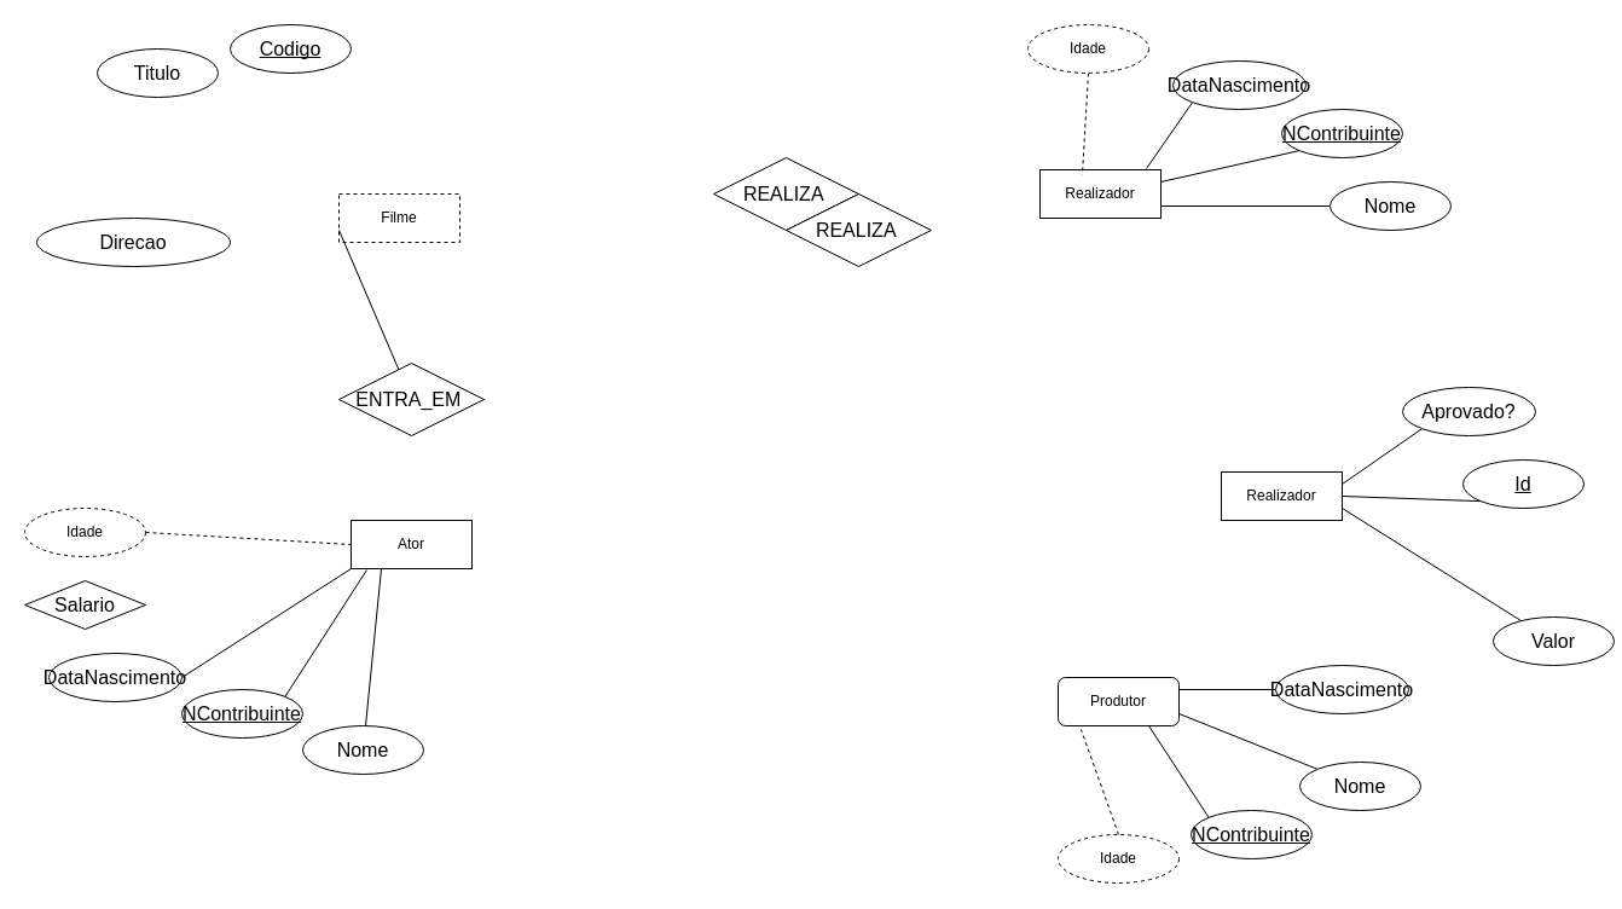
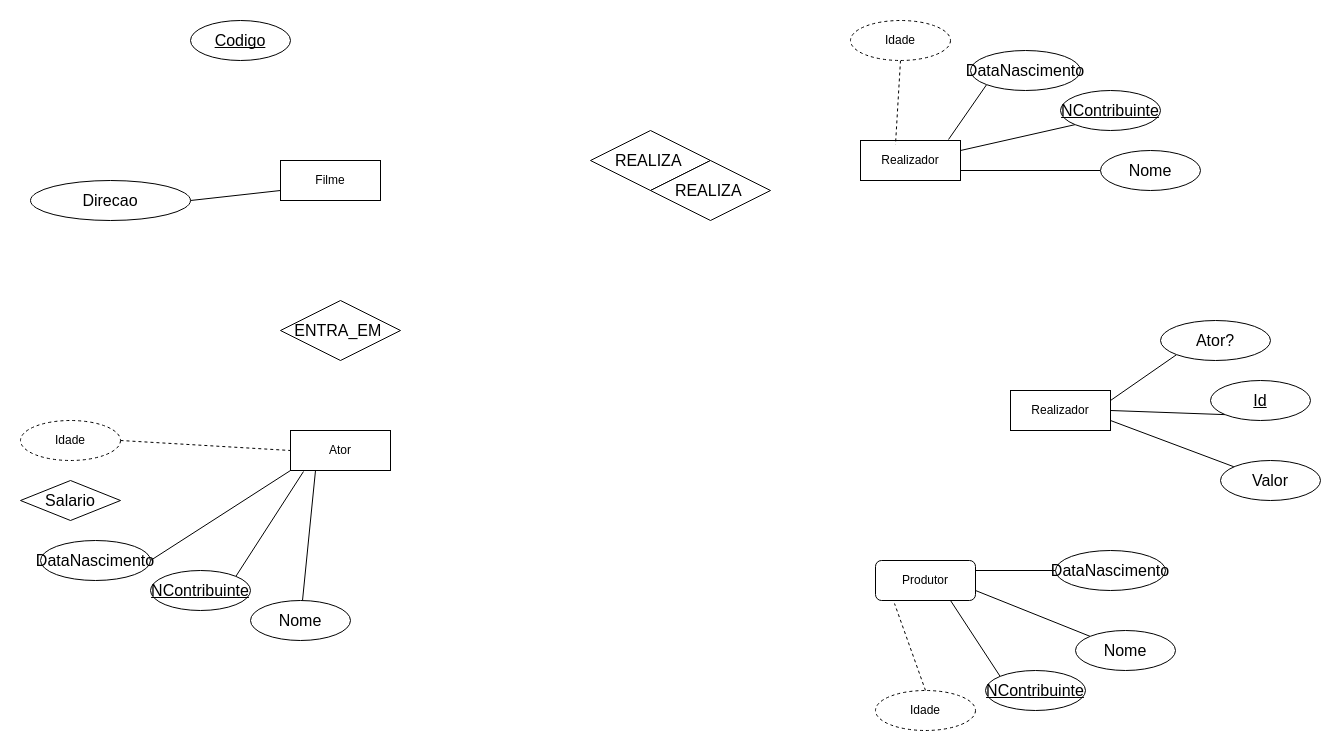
  <mxCell id="0" />
  <mxCell id="1" parent="0" />
- <mxCell id="2" value="Filme" style="whiteSpace=wrap;html=1;align=center;dashed=1;" parent="1" vertex="1"><mxGeometry x="280" y="160" width="100" height="40" as="geometry" /></mxCell>
+ <mxCell id="2" value="Filme" style="whiteSpace=wrap;html=1;align=center;" parent="1" vertex="1"><mxGeometry x="280" y="160" width="100" height="40" as="geometry" /></mxCell>
  <mxCell id="3" value="&lt;span id=&quot;docs-internal-guid-ebaa7406-7fff-df21-6a28-34f55d43d8de&quot;&gt;&lt;span style=&quot;font-size: 12pt; font-family: Calibri, sans-serif; background-color: transparent; font-variant-numeric: normal; font-variant-east-asian: normal; font-variant-alternates: normal; font-variant-position: normal; font-variant-emoji: normal; text-decoration-skip-ink: none; vertical-align: baseline; white-space-collapse: preserve;&quot;&gt;Codigo&lt;/span&gt;&lt;/span&gt;" style="ellipse;whiteSpace=wrap;html=1;align=center;fontStyle=4;" parent="1" vertex="1"><mxGeometry x="190" y="20" width="100" height="40" as="geometry" /></mxCell>
- <mxCell id="4" value="&lt;span style=&quot;font-size:12.0pt;font-family:&amp;quot;Calibri&amp;quot;,sans-serif;&lt;br/&gt;mso-fareast-font-family:Calibri;mso-ansi-language:PT;mso-fareast-language:PT;&lt;br/&gt;mso-bidi-language:AR-SA&quot;&gt;Titulo&lt;/span&gt;" style="ellipse;whiteSpace=wrap;html=1;align=center;" parent="1" vertex="1"><mxGeometry x="80" y="40" width="100" height="40" as="geometry" /></mxCell>
- <mxCell id="5" value="" style="endArrow=none;html=1;rounded=0;exitX=0;exitY=0.75;exitDx=0;exitDy=0;" edge="1" parent="1" target="42" source="2"><mxGeometry relative="1" as="geometry"><mxPoint x="470" y="260" as="sourcePoint" /><mxPoint x="339" y="279" as="targetPoint" /></mxGeometry></mxCell>
+ <mxCell id="5" value="" style="endArrow=none;html=1;rounded=0;entryX=1;entryY=0.5;entryDx=0;entryDy=0;exitX=0;exitY=0.75;exitDx=0;exitDy=0;" edge="1" parent="1" target="6" source="2"><mxGeometry relative="1" as="geometry"><mxPoint x="470" y="260" as="sourcePoint" /><mxPoint x="339" y="279" as="targetPoint" /></mxGeometry></mxCell>
  <mxCell id="6" value="&lt;span id=&quot;docs-internal-guid-3716849f-7fff-76ab-c086-65439337c8c7&quot;&gt;&lt;span style=&quot;font-size: 12pt; font-family: Calibri, sans-serif; background-color: transparent; font-variant-numeric: normal; font-variant-east-asian: normal; font-variant-alternates: normal; font-variant-position: normal; font-variant-emoji: normal; vertical-align: baseline; white-space-collapse: preserve;&quot;&gt;Direcao&lt;/span&gt;&lt;/span&gt;" style="ellipse;whiteSpace=wrap;html=1;align=center;" vertex="1" parent="1"><mxGeometry x="30" y="180" width="160" height="40" as="geometry" /></mxCell>
  <mxCell id="7" value="Ator" style="whiteSpace=wrap;html=1;align=center;" vertex="1" parent="1"><mxGeometry x="290" y="430" width="100" height="40" as="geometry" /></mxCell>
  <mxCell id="8" value="" style="endArrow=none;html=1;rounded=0;entryX=1;entryY=0;entryDx=0;entryDy=0;exitX=0.13;exitY=1.025;exitDx=0;exitDy=0;exitPerimeter=0;" edge="1" parent="1" source="7" target="9"><mxGeometry relative="1" as="geometry"><mxPoint x="290" y="678" as="sourcePoint" /><mxPoint x="233" y="580" as="targetPoint" /></mxGeometry></mxCell>
  <mxCell id="9" value="&lt;span id=&quot;docs-internal-guid-a73db363-7fff-aaf4-fc42-38332b3d3cb4&quot;&gt;&lt;span style=&quot;font-size: 12pt; font-family: Calibri, sans-serif; background-color: transparent; font-variant-numeric: normal; font-variant-east-asian: normal; font-variant-alternates: normal; font-variant-position: normal; font-variant-emoji: normal; text-decoration-skip-ink: none; vertical-align: baseline; white-space-collapse: preserve;&quot;&gt;NContribuinte&lt;/span&gt;&lt;/span&gt;" style="ellipse;whiteSpace=wrap;html=1;align=center;fontStyle=4;" vertex="1" parent="1"><mxGeometry x="150" y="570" width="100" height="40" as="geometry" /></mxCell>
  <mxCell id="10" value="" style="endArrow=none;html=1;rounded=0;entryX=1;entryY=0.5;entryDx=0;entryDy=0;exitX=0;exitY=1;exitDx=0;exitDy=0;" edge="1" parent="1" source="7" target="11"><mxGeometry relative="1" as="geometry"><mxPoint x="230" y="720" as="sourcePoint" /><mxPoint x="99" y="649" as="targetPoint" /></mxGeometry></mxCell>
  <mxCell id="11" value="&lt;span id=&quot;docs-internal-guid-1d997552-7fff-d104-3208-8e50818a9966&quot;&gt;&lt;span style=&quot;font-size: 12pt; font-family: Calibri, sans-serif; background-color: transparent; font-variant-numeric: normal; font-variant-east-asian: normal; font-variant-alternates: normal; font-variant-position: normal; font-variant-emoji: normal; vertical-align: baseline; white-space-collapse: preserve;&quot;&gt;DataNascimento&lt;/span&gt;&lt;/span&gt;" style="ellipse;whiteSpace=wrap;html=1;align=center;" vertex="1" parent="1"><mxGeometry x="40" y="540" width="110" height="40" as="geometry" /></mxCell>
  <mxCell id="12" value="" style="endArrow=none;html=1;rounded=0;exitX=0.25;exitY=1;exitDx=0;exitDy=0;" edge="1" parent="1" source="7" target="13"><mxGeometry relative="1" as="geometry"><mxPoint x="340" y="472" as="sourcePoint" /><mxPoint x="99" y="759" as="targetPoint" /></mxGeometry></mxCell>
  <mxCell id="13" value="&lt;span id=&quot;docs-internal-guid-53c1e11a-7fff-c2b4-9d5b-19d702ea0151&quot;&gt;&lt;span style=&quot;font-size: 12pt; font-family: Calibri, sans-serif; background-color: transparent; font-variant-numeric: normal; font-variant-east-asian: normal; font-variant-alternates: normal; font-variant-position: normal; font-variant-emoji: normal; vertical-align: baseline; white-space-collapse: preserve;&quot;&gt;Nome&lt;/span&gt;&lt;/span&gt;" style="ellipse;whiteSpace=wrap;html=1;align=center;" vertex="1" parent="1"><mxGeometry x="250" y="600" width="100" height="40" as="geometry" /></mxCell>
  <mxCell id="14" value="&lt;span id=&quot;docs-internal-guid-f8d52f4b-7fff-a42e-fe9f-4c922991098c&quot;&gt;&lt;span style=&quot;font-size: 12pt; font-family: Calibri, sans-serif; background-color: transparent; font-variant-numeric: normal; font-variant-east-asian: normal; font-variant-alternates: normal; font-variant-position: normal; font-variant-emoji: normal; vertical-align: baseline; white-space-collapse: preserve;&quot;&gt;Salario&lt;/span&gt;&lt;/span&gt;" style="rhombus;whiteSpace=wrap;html=1;align=center;" vertex="1" parent="1"><mxGeometry x="20" y="480" width="100" height="40" as="geometry" /></mxCell>
  <mxCell id="15" value="" style="endArrow=none;html=1;rounded=0;entryX=0;entryY=0.5;entryDx=0;entryDy=0;dashed=1;exitX=1;exitY=0.5;exitDx=0;exitDy=0;" edge="1" parent="1" source="16" target="7"><mxGeometry relative="1" as="geometry"><mxPoint x="130" y="440" as="sourcePoint" /><mxPoint x="290" y="440" as="targetPoint" /></mxGeometry></mxCell>
  <mxCell id="16" value="Idade" style="ellipse;whiteSpace=wrap;html=1;align=center;dashed=1;" vertex="1" parent="1"><mxGeometry x="20" y="420" width="100" height="40" as="geometry" /></mxCell>
  <mxCell id="17" value="Realizador" style="whiteSpace=wrap;html=1;align=center;" vertex="1" parent="1"><mxGeometry x="860" y="140" width="100" height="40" as="geometry" /></mxCell>
  <mxCell id="18" value="" style="endArrow=none;html=1;rounded=0;entryX=0;entryY=1;entryDx=0;entryDy=0;exitX=1;exitY=0.25;exitDx=0;exitDy=0;" edge="1" parent="1" source="17" target="19"><mxGeometry relative="1" as="geometry"><mxPoint x="1213" y="-9" as="sourcePoint" /><mxPoint x="1143" y="100" as="targetPoint" /></mxGeometry></mxCell>
  <mxCell id="19" value="&lt;span id=&quot;docs-internal-guid-a73db363-7fff-aaf4-fc42-38332b3d3cb4&quot;&gt;&lt;span style=&quot;font-size: 12pt; font-family: Calibri, sans-serif; background-color: transparent; font-variant-numeric: normal; font-variant-east-asian: normal; font-variant-alternates: normal; font-variant-position: normal; font-variant-emoji: normal; text-decoration-skip-ink: none; vertical-align: baseline; white-space-collapse: preserve;&quot;&gt;NContribuinte&lt;/span&gt;&lt;/span&gt;" style="ellipse;whiteSpace=wrap;html=1;align=center;fontStyle=4;" vertex="1" parent="1"><mxGeometry x="1060" y="90" width="100" height="40" as="geometry" /></mxCell>
  <mxCell id="20" value="" style="endArrow=none;html=1;rounded=0;entryX=0.88;entryY=-0.025;entryDx=0;entryDy=0;exitX=0;exitY=1;exitDx=0;exitDy=0;entryPerimeter=0;" edge="1" parent="1" source="21" target="17"><mxGeometry relative="1" as="geometry"><mxPoint x="980" y="95" as="sourcePoint" /><mxPoint x="840" y="185" as="targetPoint" /></mxGeometry></mxCell>
  <mxCell id="21" value="&lt;span id=&quot;docs-internal-guid-1d997552-7fff-d104-3208-8e50818a9966&quot;&gt;&lt;span style=&quot;font-size: 12pt; font-family: Calibri, sans-serif; background-color: transparent; font-variant-numeric: normal; font-variant-east-asian: normal; font-variant-alternates: normal; font-variant-position: normal; font-variant-emoji: normal; vertical-align: baseline; white-space-collapse: preserve;&quot;&gt;DataNascimento&lt;/span&gt;&lt;/span&gt;" style="ellipse;whiteSpace=wrap;html=1;align=center;" vertex="1" parent="1"><mxGeometry x="970" y="50" width="110" height="40" as="geometry" /></mxCell>
  <mxCell id="22" value="" style="endArrow=none;html=1;rounded=0;exitX=1;exitY=0.75;exitDx=0;exitDy=0;" edge="1" parent="1" source="17" target="23"><mxGeometry relative="1" as="geometry"><mxPoint x="1225" y="-10" as="sourcePoint" /><mxPoint x="1009" y="279" as="targetPoint" /></mxGeometry></mxCell>
  <mxCell id="23" value="&lt;span id=&quot;docs-internal-guid-53c1e11a-7fff-c2b4-9d5b-19d702ea0151&quot;&gt;&lt;span style=&quot;font-size: 12pt; font-family: Calibri, sans-serif; background-color: transparent; font-variant-numeric: normal; font-variant-east-asian: normal; font-variant-alternates: normal; font-variant-position: normal; font-variant-emoji: normal; vertical-align: baseline; white-space-collapse: preserve;&quot;&gt;Nome&lt;/span&gt;&lt;/span&gt;" style="ellipse;whiteSpace=wrap;html=1;align=center;" vertex="1" parent="1"><mxGeometry x="1100" y="150" width="100" height="40" as="geometry" /></mxCell>
  <mxCell id="24" value="" style="endArrow=none;html=1;rounded=0;entryX=0.35;entryY=0.1;entryDx=0;entryDy=0;dashed=1;entryPerimeter=0;exitX=0.5;exitY=1;exitDx=0;exitDy=0;exitPerimeter=0;" edge="1" parent="1" source="25" target="17"><mxGeometry relative="1" as="geometry"><mxPoint x="900" y="60" as="sourcePoint" /><mxPoint x="1200" y="-30" as="targetPoint" /></mxGeometry></mxCell>
  <mxCell id="25" value="Idade" style="ellipse;whiteSpace=wrap;html=1;align=center;dashed=1;" vertex="1" parent="1"><mxGeometry x="850" y="20" width="100" height="40" as="geometry" /></mxCell>
  <mxCell id="26" value="Produtor" style="whiteSpace=wrap;html=1;align=center;rounded=1;" vertex="1" parent="1"><mxGeometry x="875" y="560" width="100" height="40" as="geometry" /></mxCell>
  <mxCell id="27" value="" style="endArrow=none;html=1;rounded=0;entryX=0;entryY=0;entryDx=0;entryDy=0;exitX=0.75;exitY=1;exitDx=0;exitDy=0;" edge="1" parent="1" source="26" target="28"><mxGeometry relative="1" as="geometry"><mxPoint x="1228" y="411" as="sourcePoint" /><mxPoint x="1158" y="520" as="targetPoint" /></mxGeometry></mxCell>
  <mxCell id="28" value="&lt;span id=&quot;docs-internal-guid-a73db363-7fff-aaf4-fc42-38332b3d3cb4&quot;&gt;&lt;span style=&quot;font-size: 12pt; font-family: Calibri, sans-serif; background-color: transparent; font-variant-numeric: normal; font-variant-east-asian: normal; font-variant-alternates: normal; font-variant-position: normal; font-variant-emoji: normal; text-decoration-skip-ink: none; vertical-align: baseline; white-space-collapse: preserve;&quot;&gt;NContribuinte&lt;/span&gt;&lt;/span&gt;" style="ellipse;whiteSpace=wrap;html=1;align=center;fontStyle=4;" vertex="1" parent="1"><mxGeometry x="985" y="670" width="100" height="40" as="geometry" /></mxCell>
  <mxCell id="29" value="" style="endArrow=none;html=1;rounded=0;entryX=1;entryY=0.25;entryDx=0;entryDy=0;exitX=0;exitY=0.5;exitDx=0;exitDy=0;" edge="1" parent="1" source="30" target="26"><mxGeometry relative="1" as="geometry"><mxPoint x="995" y="515" as="sourcePoint" /><mxPoint x="855" y="605" as="targetPoint" /></mxGeometry></mxCell>
  <mxCell id="30" value="&lt;span id=&quot;docs-internal-guid-1d997552-7fff-d104-3208-8e50818a9966&quot;&gt;&lt;span style=&quot;font-size: 12pt; font-family: Calibri, sans-serif; background-color: transparent; font-variant-numeric: normal; font-variant-east-asian: normal; font-variant-alternates: normal; font-variant-position: normal; font-variant-emoji: normal; vertical-align: baseline; white-space-collapse: preserve;&quot;&gt;DataNascimento&lt;/span&gt;&lt;/span&gt;" style="ellipse;whiteSpace=wrap;html=1;align=center;" vertex="1" parent="1"><mxGeometry x="1055" y="550" width="110" height="40" as="geometry" /></mxCell>
  <mxCell id="31" value="" style="endArrow=none;html=1;rounded=0;exitX=1;exitY=0.75;exitDx=0;exitDy=0;" edge="1" parent="1" source="26" target="32"><mxGeometry relative="1" as="geometry"><mxPoint x="1240" y="410" as="sourcePoint" /><mxPoint x="1024" y="699" as="targetPoint" /></mxGeometry></mxCell>
  <mxCell id="32" value="&lt;span id=&quot;docs-internal-guid-53c1e11a-7fff-c2b4-9d5b-19d702ea0151&quot;&gt;&lt;span style=&quot;font-size: 12pt; font-family: Calibri, sans-serif; background-color: transparent; font-variant-numeric: normal; font-variant-east-asian: normal; font-variant-alternates: normal; font-variant-position: normal; font-variant-emoji: normal; vertical-align: baseline; white-space-collapse: preserve;&quot;&gt;Nome&lt;/span&gt;&lt;/span&gt;" style="ellipse;whiteSpace=wrap;html=1;align=center;" vertex="1" parent="1"><mxGeometry x="1075" y="630" width="100" height="40" as="geometry" /></mxCell>
  <mxCell id="33" value="" style="endArrow=none;html=1;rounded=0;entryX=0.19;entryY=1.075;entryDx=0;entryDy=0;dashed=1;exitX=0.5;exitY=0;exitDx=0;exitDy=0;entryPerimeter=0;" edge="1" parent="1" source="34" target="26"><mxGeometry relative="1" as="geometry"><mxPoint x="1055" y="380" as="sourcePoint" /><mxPoint x="1215" y="390" as="targetPoint" /></mxGeometry></mxCell>
  <mxCell id="34" value="Idade" style="ellipse;whiteSpace=wrap;html=1;align=center;dashed=1;" vertex="1" parent="1"><mxGeometry x="875" y="690" width="100" height="40" as="geometry" /></mxCell>
  <mxCell id="35" value="Realizador" style="whiteSpace=wrap;html=1;align=center;" vertex="1" parent="1"><mxGeometry x="1010" y="390" width="100" height="40" as="geometry" /></mxCell>
  <mxCell id="36" value="" style="endArrow=none;html=1;rounded=0;entryX=0;entryY=1;entryDx=0;entryDy=0;exitX=1;exitY=0.5;exitDx=0;exitDy=0;" edge="1" parent="1" source="35" target="37"><mxGeometry relative="1" as="geometry"><mxPoint x="1363" y="241" as="sourcePoint" /><mxPoint x="1293" y="350" as="targetPoint" /></mxGeometry></mxCell>
  <mxCell id="37" value="&lt;span id=&quot;docs-internal-guid-a73db363-7fff-aaf4-fc42-38332b3d3cb4&quot;&gt;&lt;span style=&quot;font-size: 12pt; font-family: Calibri, sans-serif; background-color: transparent; font-variant-numeric: normal; font-variant-east-asian: normal; font-variant-alternates: normal; font-variant-position: normal; font-variant-emoji: normal; text-decoration-skip-ink: none; vertical-align: baseline; white-space-collapse: preserve;&quot;&gt;Id&lt;/span&gt;&lt;/span&gt;" style="ellipse;whiteSpace=wrap;html=1;align=center;fontStyle=4;" vertex="1" parent="1"><mxGeometry x="1210" y="380" width="100" height="40" as="geometry" /></mxCell>
  <mxCell id="38" value="" style="endArrow=none;html=1;rounded=0;entryX=1;entryY=0.25;entryDx=0;entryDy=0;exitX=0;exitY=1;exitDx=0;exitDy=0;" edge="1" parent="1" source="39" target="35"><mxGeometry relative="1" as="geometry"><mxPoint x="1130" y="345" as="sourcePoint" /><mxPoint x="990" y="435" as="targetPoint" /></mxGeometry></mxCell>
- <mxCell id="39" value="&lt;span id=&quot;docs-internal-guid-1d997552-7fff-d104-3208-8e50818a9966&quot;&gt;&lt;span style=&quot;font-size: 12pt; font-family: Calibri, sans-serif; background-color: transparent; font-variant-numeric: normal; font-variant-east-asian: normal; font-variant-alternates: normal; font-variant-position: normal; font-variant-emoji: normal; vertical-align: baseline; white-space-collapse: preserve;&quot;&gt;Aprovado?&lt;/span&gt;&lt;/span&gt;" style="ellipse;whiteSpace=wrap;html=1;align=center;" vertex="1" parent="1"><mxGeometry x="1160" y="320" width="110" height="40" as="geometry" /></mxCell>
+ <mxCell id="39" value="&lt;span id=&quot;docs-internal-guid-1d997552-7fff-d104-3208-8e50818a9966&quot;&gt;&lt;span style=&quot;font-size: 12pt; font-family: Calibri, sans-serif; background-color: transparent; font-variant-numeric: normal; font-variant-east-asian: normal; font-variant-alternates: normal; font-variant-position: normal; font-variant-emoji: normal; vertical-align: baseline; white-space-collapse: preserve;&quot;&gt;Ator?&lt;/span&gt;&lt;/span&gt;" style="ellipse;whiteSpace=wrap;html=1;align=center;" vertex="1" parent="1"><mxGeometry x="1160" y="320" width="110" height="40" as="geometry" /></mxCell>
  <mxCell id="40" value="" style="endArrow=none;html=1;rounded=0;exitX=1;exitY=0.75;exitDx=0;exitDy=0;" edge="1" parent="1" source="35" target="41"><mxGeometry relative="1" as="geometry"><mxPoint x="1375" y="240" as="sourcePoint" /><mxPoint x="1159" y="529" as="targetPoint" /></mxGeometry></mxCell>
- <mxCell id="41" value="&lt;span id=&quot;docs-internal-guid-53c1e11a-7fff-c2b4-9d5b-19d702ea0151&quot;&gt;&lt;span style=&quot;font-size: 12pt; font-family: Calibri, sans-serif; background-color: transparent; font-variant-numeric: normal; font-variant-east-asian: normal; font-variant-alternates: normal; font-variant-position: normal; font-variant-emoji: normal; vertical-align: baseline; white-space-collapse: preserve;&quot;&gt;Valor&lt;/span&gt;&lt;/span&gt;" style="ellipse;whiteSpace=wrap;html=1;align=center;" vertex="1" parent="1"><mxGeometry x="1235" y="510" width="100" height="40" as="geometry" /></mxCell>
+ <mxCell id="41" value="&lt;span id=&quot;docs-internal-guid-53c1e11a-7fff-c2b4-9d5b-19d702ea0151&quot;&gt;&lt;span style=&quot;font-size: 12pt; font-family: Calibri, sans-serif; background-color: transparent; font-variant-numeric: normal; font-variant-east-asian: normal; font-variant-alternates: normal; font-variant-position: normal; font-variant-emoji: normal; vertical-align: baseline; white-space-collapse: preserve;&quot;&gt;Valor&lt;/span&gt;&lt;/span&gt;" style="ellipse;whiteSpace=wrap;html=1;align=center;" vertex="1" parent="1"><mxGeometry x="1220" y="460" width="100" height="40" as="geometry" /></mxCell>
  <mxCell id="42" value="&lt;span id=&quot;docs-internal-guid-06451b5d-7fff-7ef3-b01f-4b21aac6289c&quot;&gt;&lt;span style=&quot;font-size: 12pt; font-family: Calibri, sans-serif; background-color: transparent; font-variant-numeric: normal; font-variant-east-asian: normal; font-variant-alternates: normal; font-variant-position: normal; font-variant-emoji: normal; vertical-align: baseline; white-space-collapse: preserve;&quot;&gt;ENTRA_EM &lt;/span&gt;&lt;/span&gt;" style="shape=rhombus;perimeter=rhombusPerimeter;whiteSpace=wrap;html=1;align=center;" vertex="1" parent="1"><mxGeometry x="280" y="300" width="120" height="60" as="geometry" /></mxCell>
  <mxCell id="43" value="&lt;span id=&quot;docs-internal-guid-de9ab91b-7fff-4a3b-e7d0-54aa03fcb013&quot;&gt;&lt;span style=&quot;font-size: 12pt; font-family: Calibri, sans-serif; background-color: transparent; font-variant-numeric: normal; font-variant-east-asian: normal; font-variant-alternates: normal; font-variant-position: normal; font-variant-emoji: normal; vertical-align: baseline; white-space-collapse: preserve;&quot;&gt;REALIZA &lt;/span&gt;&lt;/span&gt;" style="shape=rhombus;perimeter=rhombusPerimeter;whiteSpace=wrap;html=1;align=center;" vertex="1" parent="1"><mxGeometry x="590" y="130" width="120" height="60" as="geometry" /></mxCell>
  <mxCell id="44" value="&lt;span id=&quot;docs-internal-guid-de9ab91b-7fff-4a3b-e7d0-54aa03fcb013&quot;&gt;&lt;span style=&quot;font-size: 12pt; font-family: Calibri, sans-serif; background-color: transparent; font-variant-numeric: normal; font-variant-east-asian: normal; font-variant-alternates: normal; font-variant-position: normal; font-variant-emoji: normal; vertical-align: baseline; white-space-collapse: preserve;&quot;&gt;REALIZA &lt;/span&gt;&lt;/span&gt;" style="shape=rhombus;perimeter=rhombusPerimeter;whiteSpace=wrap;html=1;align=center;" vertex="1" parent="1"><mxGeometry x="650" y="160" width="120" height="60" as="geometry" /></mxCell>
